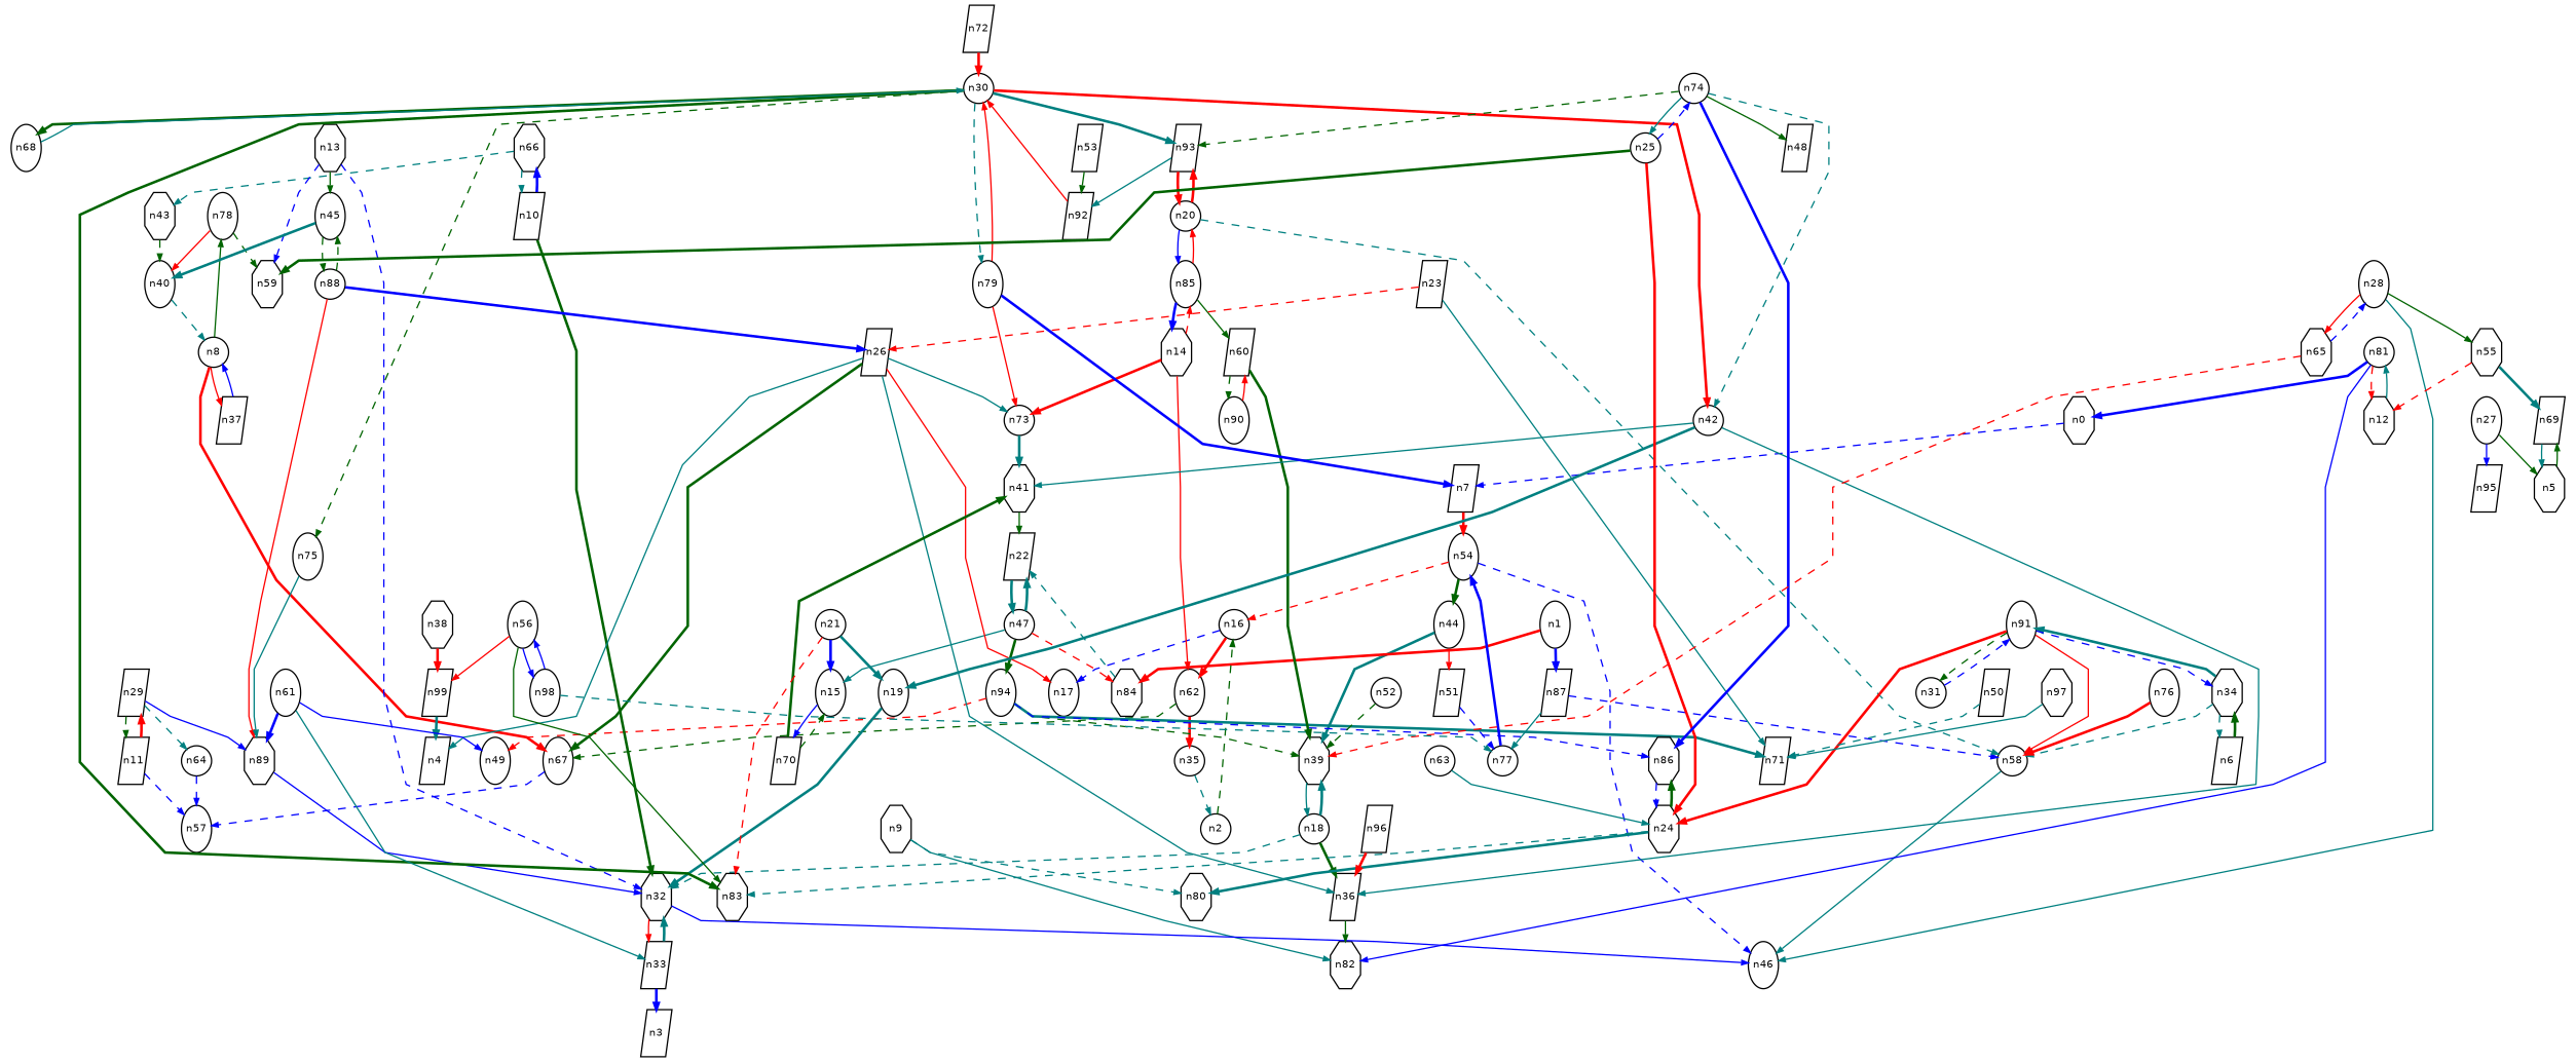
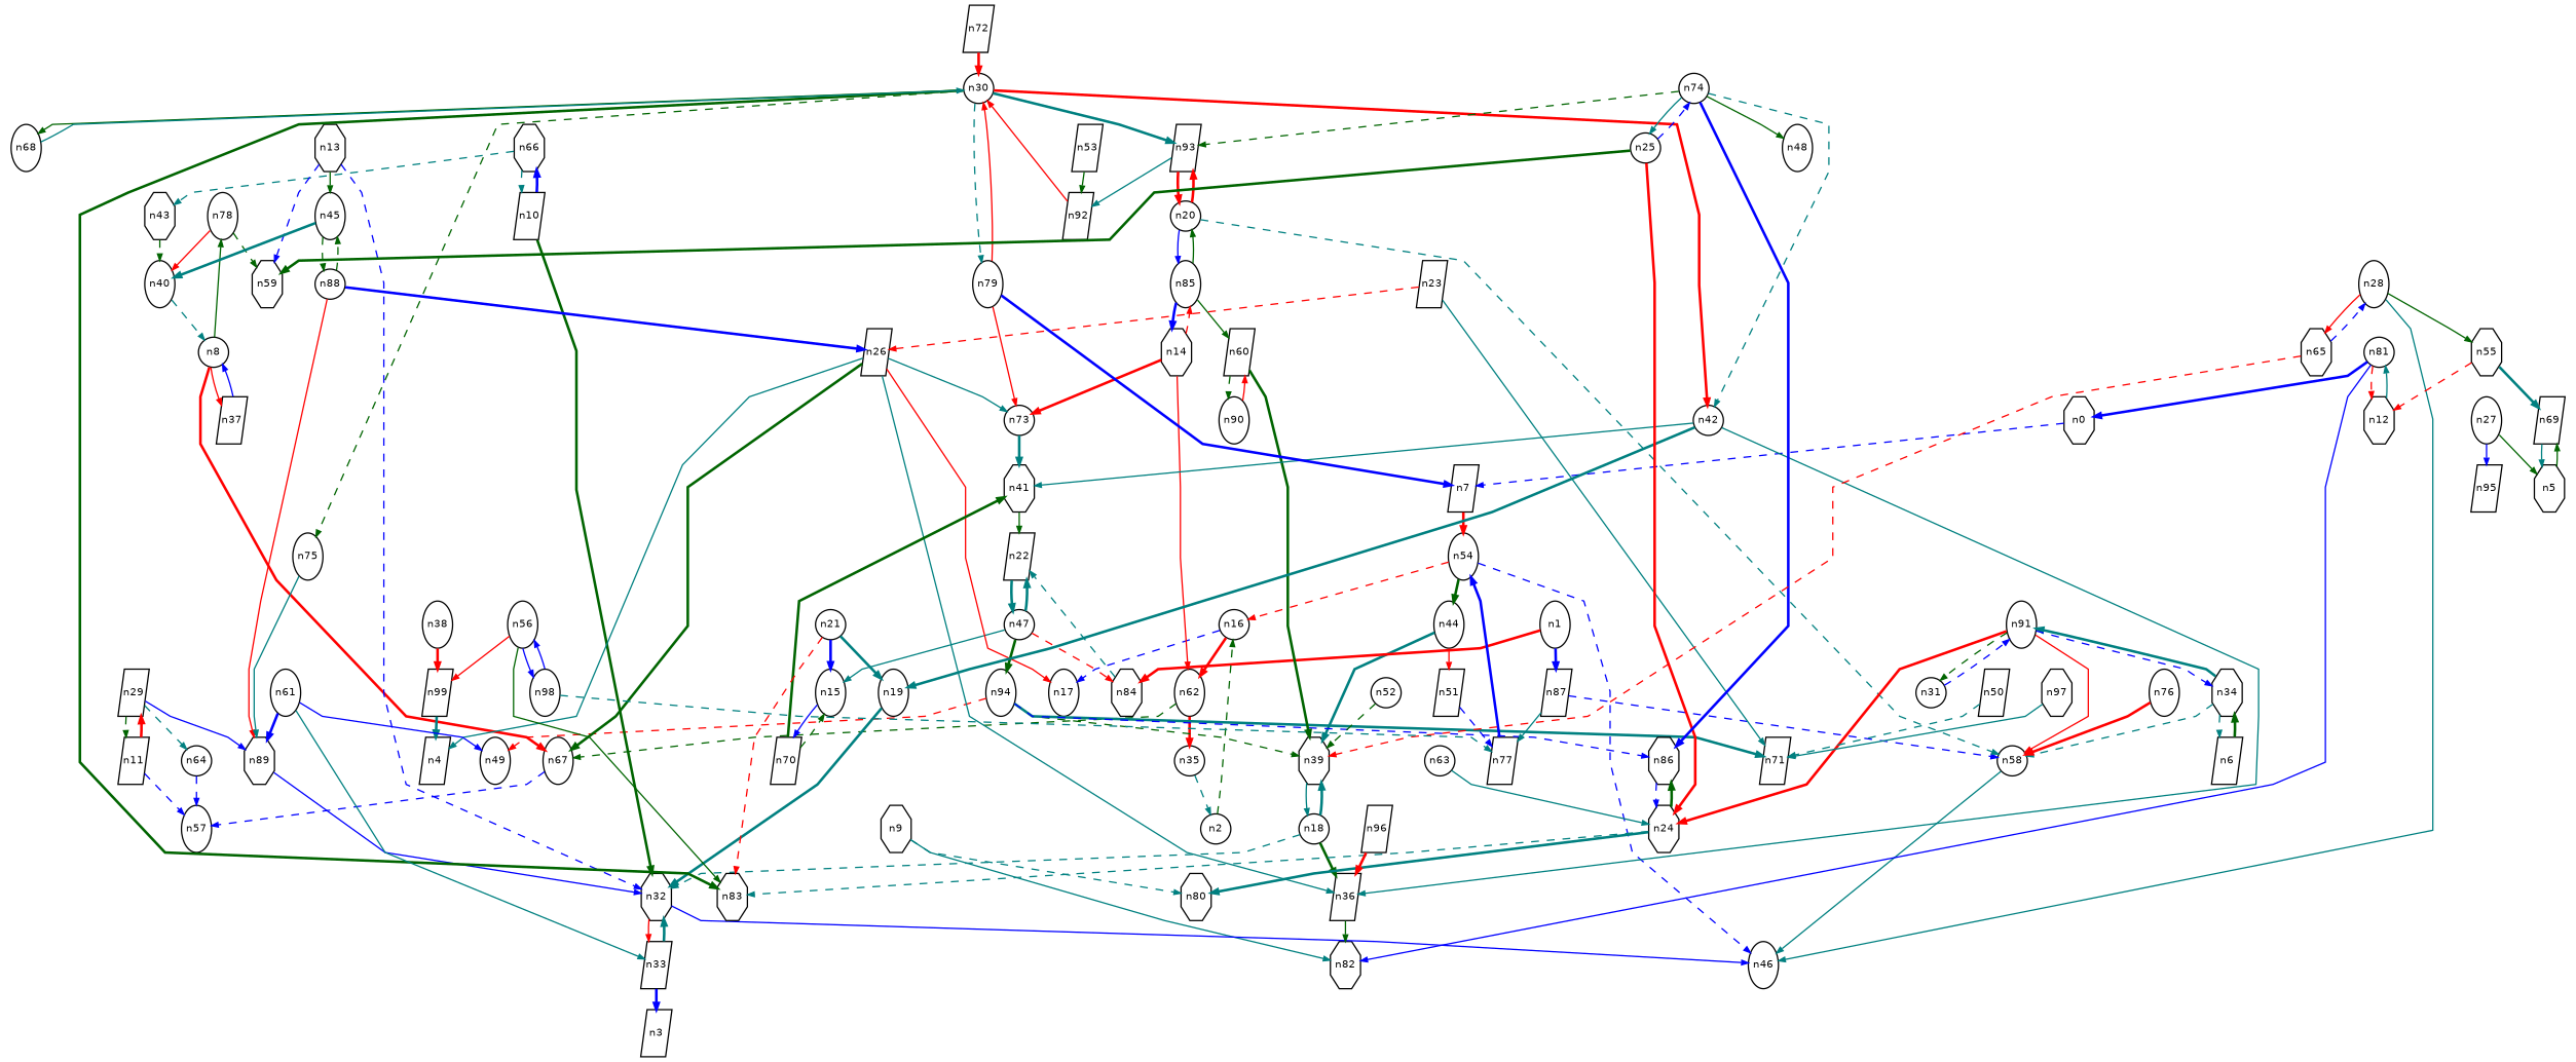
  digraph {
    fontname="DejaVu Sans"
    fontsize=8
    nodesep=0.22
    nodesize=0.32
    ranksep=0.22
    splines=polyline
    node [fixedsize=shape fontname="DejaVu Sans" fontsize=8 shape=parallelogram]
    edge [arrowsize=0.5 color=teal fontname="DejaVu Sans" style=solid]
    n7 [width=0.32]
    n54 [shape=ellipse width=0.32]
    n16 [shape=circle width=0.32]
    n46 [shape=ellipse width=0.32]
    n44 [shape=ellipse width=0.32]
    n17 [shape=ellipse width=0.32]
    n62 [shape=ellipse width=0.32]
    n39 [shape=octagon width=0.32]
    n51 [width=0.32]
    n0 [shape=octagon width=0.32]
    n84 [shape=octagon width=0.32]
    n22 [width=0.32]
    n47 [shape=circle width=0.32]
    n15 [shape=ellipse width=0.32]
    n94 [shape=ellipse width=0.32]
    n1 [shape=ellipse width=0.32]
    n87 [width=0.32]
    n58 [shape=circle width=0.32]
-   n77 [shape=circle width=0.32]
+   n77 [width=0.32]
    n67 [shape=ellipse width=0.32]
    n35 [shape=circle width=0.32]
    n57 [shape=ellipse width=0.32]
    n2 [shape=circle width=0.32]
    n69 [width=0.32]
    n5 [shape=octagon width=0.32]
    n37 [width=0.32]
    n8 [shape=circle width=0.32]
    n78 [shape=ellipse width=0.32]
    n40 [shape=ellipse width=0.32]
    n59 [shape=octagon width=0.32]
    n9 [shape=octagon width=0.32]
    n80 [shape=octagon width=0.32]
    n82 [shape=octagon width=0.32]
    n32 [shape=octagon width=0.32]
    n33 [width=0.32]
    n3 [width=0.32]
    n10 [width=0.32]
    n66 [shape=octagon width=0.32]
    n43 [shape=octagon width=0.32]
    n29 [width=0.32]
    n64 [shape=circle width=0.32]
    n89 [shape=octagon width=0.32]
    n11 [width=0.32]
    n13 [shape=octagon width=0.32]
    n45 [shape=ellipse width=0.32]
    n88 [shape=circle width=0.32]
    n26 [width=0.32]
    n73 [shape=circle width=0.32]
    n36 [width=0.32]
    n4 [width=0.32]
    n14 [shape=octagon width=0.32]
    n85 [shape=ellipse width=0.32]
    n41 [shape=octagon width=0.32]
    n20 [shape=circle width=0.32]
    n60 [width=0.32]
    n93 [width=0.32]
    n90 [shape=ellipse width=0.32]
    n70 [width=0.32]
    n18 [shape=circle width=0.32]
    n19 [shape=ellipse width=0.32]
    n92 [width=0.32]
    n30 [shape=circle width=0.32]
    n83 [shape=octagon width=0.32]
    n42 [shape=circle width=0.32]
    n68 [shape=ellipse width=0.32]
    n75 [shape=ellipse width=0.32]
    n79 [shape=ellipse width=0.32]
    n21 [shape=circle width=0.32]
    n71 [width=0.32]
    n86 [shape=octagon width=0.32]
    n49 [shape=ellipse width=0.32]
    n24 [shape=octagon width=0.32]
    n23 [width=0.32]
    n25 [shape=circle width=0.32]
    n74 [shape=circle width=0.32]
-   n48 [width=0.32]
+   n48 [shape=ellipse width=0.32]
    n27 [shape=ellipse width=0.32]
    n95 [width=0.32]
    n28 [shape=ellipse width=0.32]
    n55 [shape=octagon width=0.32]
    n65 [shape=octagon width=0.32]
    n12 [shape=octagon width=0.32]
    n81 [shape=circle width=0.32]
    n6 [width=0.32]
    n34 [shape=octagon width=0.32]
    n91 [shape=ellipse width=0.32]
    n31 [shape=circle width=0.32]
    n99 [width=0.32]
-   n38 [shape=octagon width=0.32]
+   n38 [shape=ellipse width=0.32]
    n50 [width=0.32]
    n52 [shape=circle width=0.32]
    n53 [width=0.32]
    n56 [shape=ellipse width=0.32]
    n98 [shape=ellipse width=0.32]
    n61 [shape=ellipse width=0.32]
    n63 [shape=circle width=0.32]
    n72 [width=0.32]
    n76 [shape=ellipse width=0.32]
    n96 [width=0.32]
    n97 [shape=octagon width=0.32]
    n7 -> n54 [color=red style=bold]
    n54 -> n16 [color=red style=dashed]
    n54 -> n46 [color=blue style=dashed]
    n54 -> n44 [color=darkgreen style=bold]
    n16 -> n17 [color=blue style=dashed]
    n16 -> n62 [color=red style=bold]
    n44 -> n39 [style=bold]
    n44 -> n51 [color=red]
    n62 -> n67 [color=darkgreen style=dashed]
    n62 -> n35 [color=red style=bold]
    n39 -> n18
    n51 -> n77 [color=blue style=dashed]
    n0 -> n7 [color=blue style=dashed]
    n84 -> n22 [style=dashed]
    n22 -> n47 [style=bold]
    n47 -> n84 [color=red style=dashed]
    n47 -> n22 [style=bold]
    n47 -> n15
    n47 -> n94 [color=darkgreen style=bold]
    n15 -> n70 [color=blue]
    n94 -> n39 [color=darkgreen style=dashed]
    n94 -> n71 [style=bold]
    n94 -> n86 [color=blue style=dashed]
    n94 -> n49 [color=red style=dashed]
    n1 -> n84 [color=red style=bold]
    n1 -> n87 [color=blue style=bold]
    n87 -> n58 [color=blue style=dashed]
    n87 -> n77
    n58 -> n46
    n77 -> n54 [color=blue style=bold]
    n67 -> n57 [color=blue style=dashed]
    n35 -> n2 [style=dashed]
    n2 -> n16 [color=darkgreen style=dashed]
    n69 -> n5
    n5 -> n69 [color=darkgreen]
    n37 -> n8 [color=blue]
    n8 -> n67 [color=red style=bold]
    n8 -> n37 [color=red]
    n8 -> n78 [color=darkgreen]
    n78 -> n40 [color=red]
    n78 -> n59 [color=darkgreen style=dashed]
    n40 -> n8 [style=dashed]
    n9 -> n80 [style=dashed]
    n9 -> n82
    n32 -> n46 [color=blue]
    n32 -> n33 [color=red]
    n33 -> n32 [style=bold]
    n33 -> n3 [color=blue style=bold]
    n10 -> n32 [color=darkgreen style=bold]
    n10 -> n66 [color=blue style=bold]
    n66 -> n10 [style=dashed]
    n66 -> n43 [style=dashed]
    n43 -> n40 [color=darkgreen style=dashed]
    n29 -> n64 [style=dashed]
    n29 -> n89 [color=blue]
    n29 -> n11 [color=darkgreen style=dashed]
    n64 -> n57 [color=blue style=dashed]
    n89 -> n32 [color=blue]
    n11 -> n57 [color=blue style=dashed]
    n11 -> n29 [color=red style=bold]
    n13 -> n59 [color=blue style=dashed]
    n13 -> n32 [color=blue style=dashed]
    n13 -> n45 [color=darkgreen]
    n45 -> n40 [style=bold]
    n45 -> n88 [color=darkgreen style=dashed]
    n88 -> n89 [color=red]
    n88 -> n45 [color=darkgreen style=dashed]
    n88 -> n26 [color=blue style=bold]
    n26 -> n17 [color=red]
    n26 -> n67 [color=darkgreen style=bold]
    n26 -> n73
    n26 -> n36
    n26 -> n4
    n73 -> n41 [style=bold]
    n36 -> n82 [color=darkgreen]
    n14 -> n62 [color=red]
    n14 -> n73 [color=red style=bold]
    n14 -> n85 [color=red style=dashed]
    n85 -> n14 [color=blue style=bold]
-   n85 -> n20 [color=red]
+   n85 -> n20 [color=darkgreen]
    n85 -> n60 [color=darkgreen]
    n41 -> n22 [color=darkgreen]
    n20 -> n58 [style=dashed]
    n20 -> n85 [color=blue]
    n20 -> n93 [color=red style=bold]
    n60 -> n39 [color=darkgreen style=bold]
    n60 -> n90 [color=darkgreen style=dashed]
    n93 -> n20 [color=red style=bold]
    n93 -> n92
    n90 -> n60 [color=red]
    n70 -> n15 [color=darkgreen style=dashed]
    n70 -> n41 [color=darkgreen style=bold]
    n18 -> n39 [style=bold]
    n18 -> n32 [style=dashed]
    n18 -> n36 [color=darkgreen style=bold]
    n19 -> n32 [style=bold]
    n92 -> n30 [color=red]
    n30 -> n93 [style=bold]
    n30 -> n83 [color=darkgreen style=bold]
    n30 -> n42 [color=red style=bold]
-   n30 -> n68 [color=darkgreen style=bold]
+   n30 -> n68 [color=darkgreen]
    n30 -> n75 [color=darkgreen style=dashed]
    n30 -> n79 [style=dashed]
    n42 -> n36
    n42 -> n41
    n42 -> n19 [style=bold]
    n68 -> n30
    n75 -> n89
    n79 -> n7 [color=blue style=bold]
    n79 -> n73 [color=red]
    n79 -> n30 [color=red]
    n21 -> n15 [color=blue style=bold]
    n21 -> n19 [style=bold]
    n21 -> n83 [color=red style=dashed]
    n86 -> n24 [color=blue style=dashed]
    n24 -> n80 [style=bold]
    n24 -> n83 [style=dashed]
    n24 -> n86 [color=darkgreen style=bold]
    n23 -> n26 [color=red style=dashed]
    n23 -> n71
    n25 -> n59 [color=darkgreen style=bold]
    n25 -> n24 [color=red style=bold]
    n25 -> n74 [color=blue style=dashed]
    n74 -> n93 [color=darkgreen style=dashed]
    n74 -> n42 [style=dashed]
    n74 -> n86 [color=blue style=bold]
    n74 -> n25
    n74 -> n48 [color=darkgreen]
    n27 -> n5 [color=darkgreen]
    n27 -> n95 [color=blue]
    n28 -> n46
    n28 -> n55 [color=darkgreen]
    n28 -> n65 [color=red]
    n55 -> n69 [style=bold]
    n55 -> n12 [color=red style=dashed]
    n65 -> n39 [color=red style=dashed]
    n65 -> n28 [color=blue style=dashed]
    n12 -> n81
    n81 -> n0 [color=blue style=bold]
    n81 -> n82 [color=blue]
    n81 -> n12 [color=red style=dashed]
    n6 -> n34 [color=darkgreen style=bold]
    n34 -> n58 [style=dashed]
    n34 -> n6 [style=dashed]
    n34 -> n91 [style=bold]
    n91 -> n58 [color=red]
    n91 -> n24 [color=red style=bold]
    n91 -> n34 [color=blue style=dashed]
    n91 -> n31 [color=darkgreen style=dashed]
    n31 -> n91 [color=blue style=dashed]
    n99 -> n4 [style=bold]
    n38 -> n99 [color=red style=bold]
    n50 -> n71 [style=dashed]
    n52 -> n39 [color=darkgreen style=dashed]
    n53 -> n92 [color=darkgreen]
    n56 -> n83 [color=darkgreen]
    n56 -> n99 [color=red]
    n56 -> n98 [color=blue]
    n98 -> n77 [style=dashed]
    n98 -> n56 [color=blue]
    n61 -> n33
    n61 -> n89 [color=blue style=bold]
    n61 -> n49 [color=blue]
    n63 -> n24
    n72 -> n30 [color=red style=bold]
    n76 -> n58 [color=red style=bold]
    n96 -> n36 [color=red style=bold]
    n97 -> n71
  }
